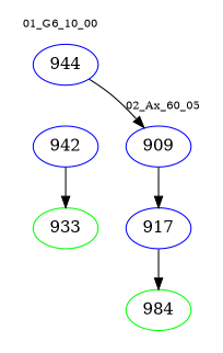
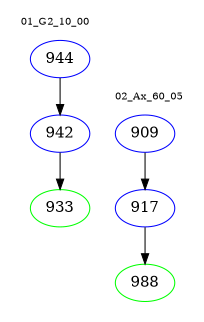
  digraph {
    node [color=blue]
    edge [color=black]
    n1 [label=909]
    n2 [label=917]
-   n3 [color=green label=984]
+   n3 [color=green label=988]
    n4 [label=944]
    n5 [label=942]
    n6 [color=green label=933]
    subgraph cluster_1 {
      color=white
      fontsize=10
      label="02_Ax_60_05"
      n1
      n2
      n3
    }
    subgraph cluster_2 {
      color=white
      fontsize=10
-     label="01_G6_10_00"
+     label="01_G2_10_00"
      n4
      n5
      n6
    }
    n1 -> n2
    n2 -> n3
-   n4 -> n1
+   n4 -> n5
    n5 -> n6
  }
